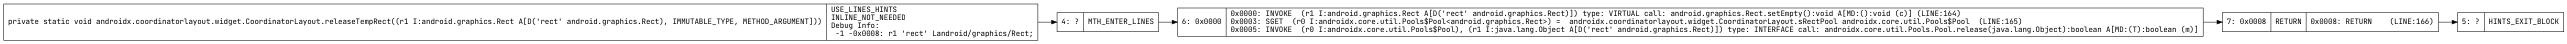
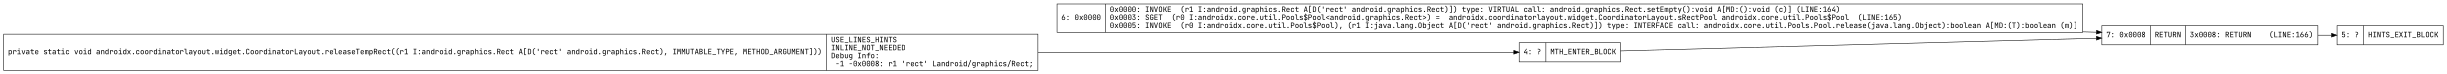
  digraph {
    fontname="JetBrains Mono"
    rankdir=LR
    node [fontname="JetBrains Mono" shape=record]
    edge [fontname="JetBrains Mono"]
-   n1 [label="{4\:\ ?|MTH_ENTER_LINES\l}"]
+   n1 [label="{4\:\ ?|MTH_ENTER_BLOCK\l}"]
    n2 [label="{6\:\ 0x0000|0x0000: INVOKE  (r1 I:android.graphics.Rect A[D('rect' android.graphics.Rect)]) type: VIRTUAL call: android.graphics.Rect.setEmpty():void A[MD:():void (c)] (LINE:164)\l0x0003: SGET  (r0 I:androidx.core.util.Pools$Pool\<android.graphics.Rect\>) =  androidx.coordinatorlayout.widget.CoordinatorLayout.sRectPool androidx.core.util.Pools$Pool  (LINE:165)\l0x0005: INVOKE  (r0 I:androidx.core.util.Pools$Pool), (r1 I:java.lang.Object A[D('rect' android.graphics.Rect)]) type: INTERFACE call: androidx.core.util.Pools.Pool.release(java.lang.Object):boolean A[MD:(T):boolean (m)]\l}"]
-   n3 [label="{7\:\ 0x0008|RETURN\l|0x0008: RETURN    (LINE:166)\l}"]
+   n3 [label="{7\:\ 0x0008|RETURN\l|3x0008: RETURN    (LINE:166)\l}"]
    n4 [label="{5\:\ ?|HINTS_EXIT_BLOCK\l}"]
    n5 [label="{private static void androidx.coordinatorlayout.widget.CoordinatorLayout.releaseTempRect((r1 I:android.graphics.Rect A[D('rect' android.graphics.Rect), IMMUTABLE_TYPE, METHOD_ARGUMENT]))  | USE_LINES_HINTS\lINLINE_NOT_NEEDED\lDebug Info:\l  \-1 \-0x0008: r1 'rect' Landroid\/graphics\/Rect;\l}"]
-   n1 -> n2
+   n1 -> n3
    n2 -> n3
    n3 -> n4
    n5 -> n1
  }
